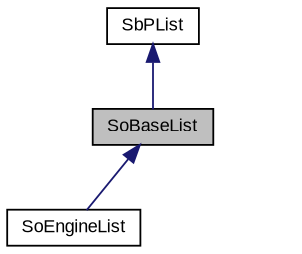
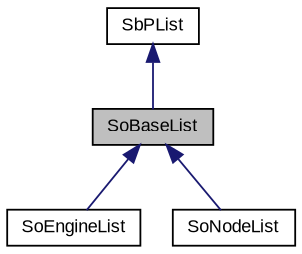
  digraph {
    fontname="Liberation Sans"
    node [color=black fillcolor=white fontname="Liberation Sans" fontsize=10 shape=record style=filled]
    edge [color=midnightblue dir=back fontname="Liberation Sans" fontsize=10 labelfontname=Helvetica labelfontsize=10 style=solid]
    n1 [fillcolor=grey75 fontcolor=black height=0.2 label=SoBaseList width=0.4]
    n2 [height=0.2 label=SoEngineList width=0.4]
+   n3 [height=0.2 label=SoNodeList width=0.4]
    n4 [height=0.2 label=SbPList width=0.4]
    n1 -> n2
+   n1 -> n3
    n4 -> n1
  }
